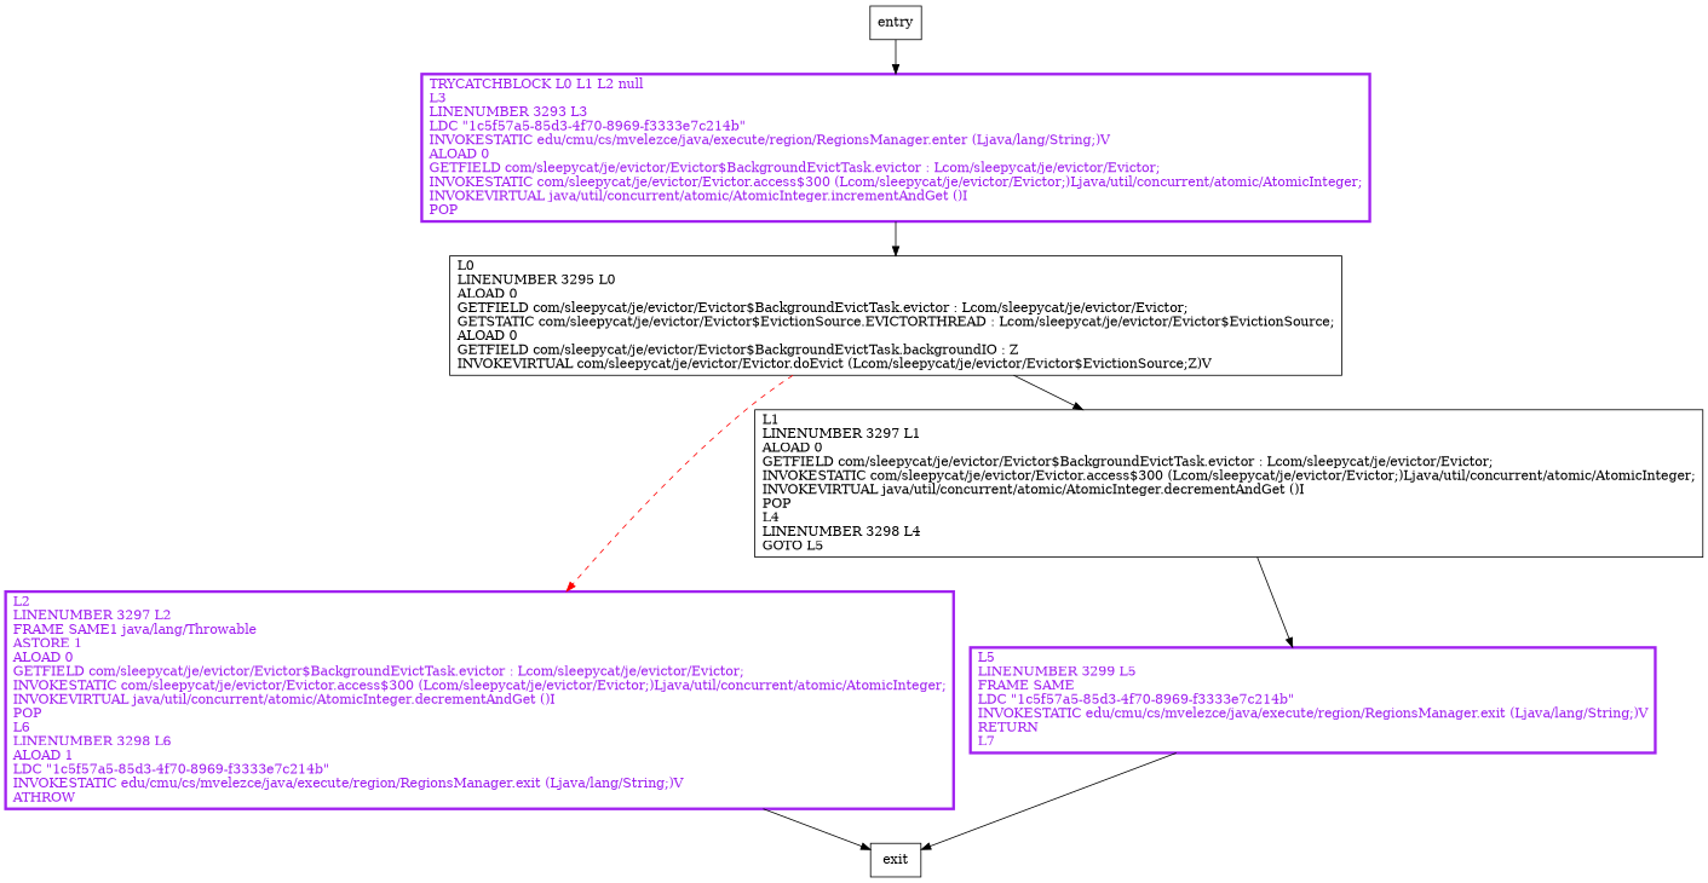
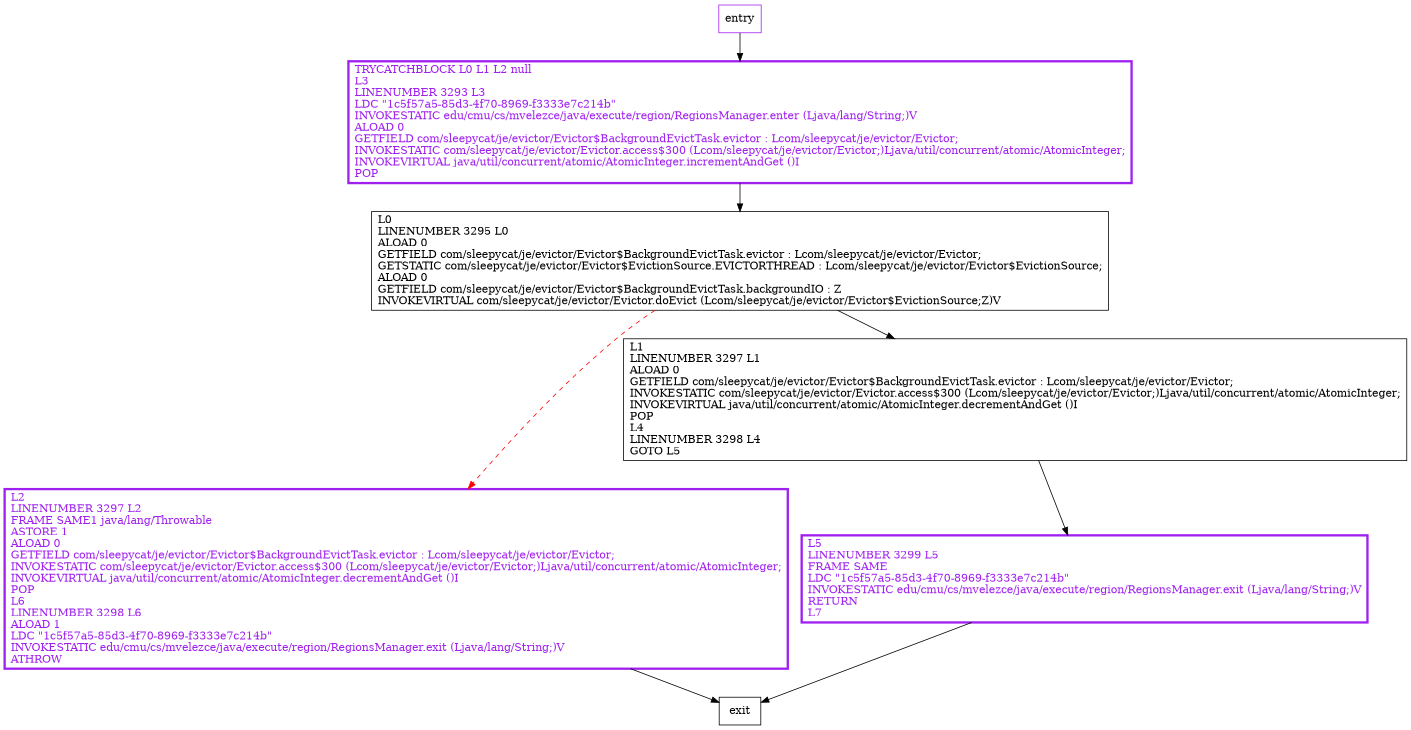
  digraph {
    node [shape=record]
    n1 [color=purple fontcolor=purple label="L2\lLINENUMBER 3297 L2\lFRAME SAME1 java/lang/Throwable\lASTORE 1\lALOAD 0\lGETFIELD com/sleepycat/je/evictor/Evictor$BackgroundEvictTask.evictor : Lcom/sleepycat/je/evictor/Evictor;\lINVOKESTATIC com/sleepycat/je/evictor/Evictor.access$300 (Lcom/sleepycat/je/evictor/Evictor;)Ljava/util/concurrent/atomic/AtomicInteger;\lINVOKEVIRTUAL java/util/concurrent/atomic/AtomicInteger.decrementAndGet ()I\lPOP\lL6\lLINENUMBER 3298 L6\lALOAD 1\lLDC \"1c5f57a5-85d3-4f70-8969-f3333e7c214b\"\lINVOKESTATIC edu/cmu/cs/mvelezce/java/execute/region/RegionsManager.exit (Ljava/lang/String;)V\lATHROW\l" penwidth=3]
    exit
    n3 [label="L1\lLINENUMBER 3297 L1\lALOAD 0\lGETFIELD com/sleepycat/je/evictor/Evictor$BackgroundEvictTask.evictor : Lcom/sleepycat/je/evictor/Evictor;\lINVOKESTATIC com/sleepycat/je/evictor/Evictor.access$300 (Lcom/sleepycat/je/evictor/Evictor;)Ljava/util/concurrent/atomic/AtomicInteger;\lINVOKEVIRTUAL java/util/concurrent/atomic/AtomicInteger.decrementAndGet ()I\lPOP\lL4\lLINENUMBER 3298 L4\lGOTO L5\l"]
    n4 [color=purple fontcolor=purple label="L5\lLINENUMBER 3299 L5\lFRAME SAME\lLDC \"1c5f57a5-85d3-4f70-8969-f3333e7c214b\"\lINVOKESTATIC edu/cmu/cs/mvelezce/java/execute/region/RegionsManager.exit (Ljava/lang/String;)V\lRETURN\lL7\l" penwidth=3]
    n5 [color=purple fontcolor=purple label="TRYCATCHBLOCK L0 L1 L2 null\lL3\lLINENUMBER 3293 L3\lLDC \"1c5f57a5-85d3-4f70-8969-f3333e7c214b\"\lINVOKESTATIC edu/cmu/cs/mvelezce/java/execute/region/RegionsManager.enter (Ljava/lang/String;)V\lALOAD 0\lGETFIELD com/sleepycat/je/evictor/Evictor$BackgroundEvictTask.evictor : Lcom/sleepycat/je/evictor/Evictor;\lINVOKESTATIC com/sleepycat/je/evictor/Evictor.access$300 (Lcom/sleepycat/je/evictor/Evictor;)Ljava/util/concurrent/atomic/AtomicInteger;\lINVOKEVIRTUAL java/util/concurrent/atomic/AtomicInteger.incrementAndGet ()I\lPOP\l" penwidth=3]
    n6 [label="L0\lLINENUMBER 3295 L0\lALOAD 0\lGETFIELD com/sleepycat/je/evictor/Evictor$BackgroundEvictTask.evictor : Lcom/sleepycat/je/evictor/Evictor;\lGETSTATIC com/sleepycat/je/evictor/Evictor$EvictionSource.EVICTORTHREAD : Lcom/sleepycat/je/evictor/Evictor$EvictionSource;\lALOAD 0\lGETFIELD com/sleepycat/je/evictor/Evictor$BackgroundEvictTask.backgroundIO : Z\lINVOKEVIRTUAL com/sleepycat/je/evictor/Evictor.doEvict (Lcom/sleepycat/je/evictor/Evictor$EvictionSource;Z)V\l"]
-   entry
+   entry [color=purple]
    n1 -> exit
    n3 -> n4
    n4 -> exit
    n5 -> n6
    n6 -> n1 [color=red style=dashed]
    n6 -> n3
    entry -> n5
  }
